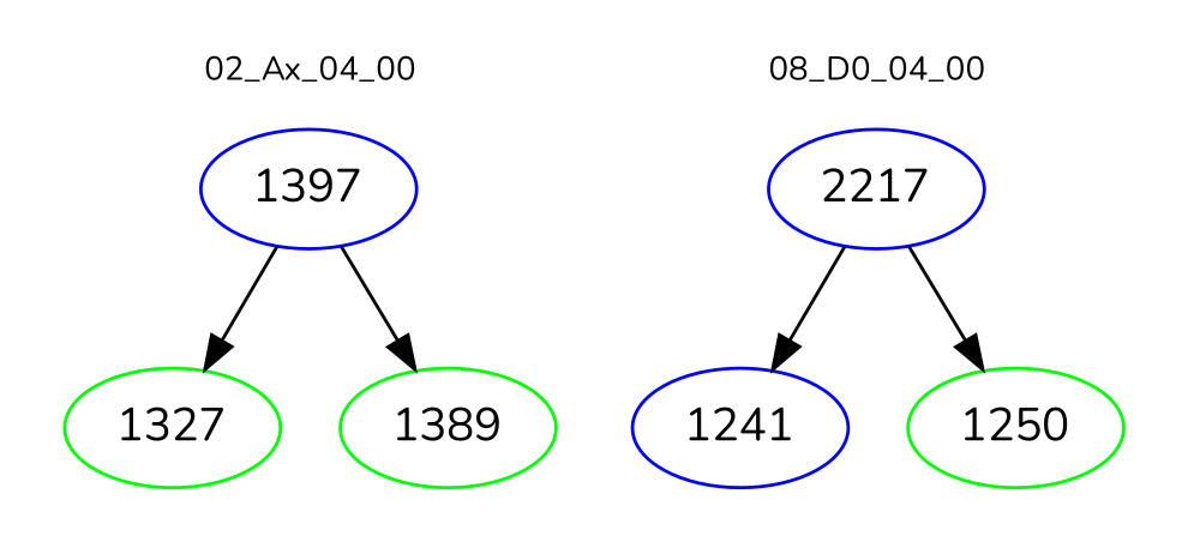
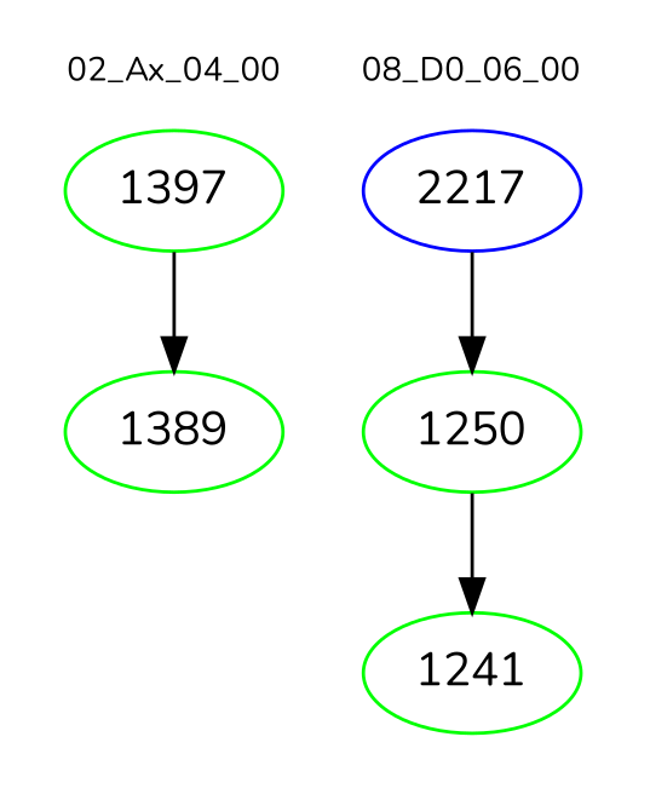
  digraph {
    fontname=Nunito
    node [color=green fontname=Nunito]
    edge [color=black fontname=Nunito]
-   n1 [color=blue label=1397]
-   n2 [label=1327]
+   n1 [label=1397]
    n3 [label=1389]
    n4 [color=blue label=2217]
-   n5 [color=blue label=1241]
+   n5 [label=1241]
    n6 [label=1250]
    subgraph cluster_1 {
      color=white
      fontsize=10
      label="02_Ax_04_00"
      n1
-     n2
      n3
    }
    subgraph cluster_2 {
      color=white
      fontsize=10
-     label="08_D0_04_00"
+     label="08_D0_06_00"
      n4
      n5
      n6
    }
-   n1 -> n2
    n1 -> n3
-   n4 -> n5
+   n6 -> n5
    n4 -> n6
  }
